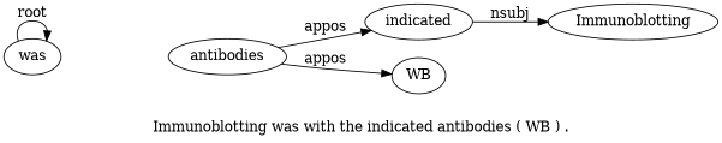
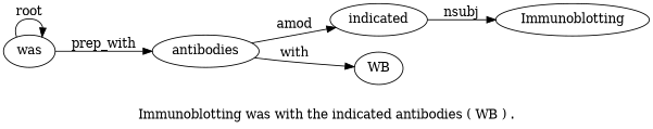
  digraph {
    label="Immunoblotting was with the indicated antibodies ( WB ) ."
    rankdir=LR
    node [fillcolor=white style=filled]
    n1 [label=was]
    n2 [label=antibodies]
    n3 [label=Immunoblotting]
    n4 [label=indicated]
    n5 [label=WB]
    n1 -> n1 [label=root]
-   n2 -> n4 [label=appos]
-   n2 -> n5 [label=appos]
+   n1 -> n2 [label=prep_with]
+   n2 -> n4 [label=amod]
+   n2 -> n5 [label=with]
    n4 -> n3 [label=nsubj]
  }
